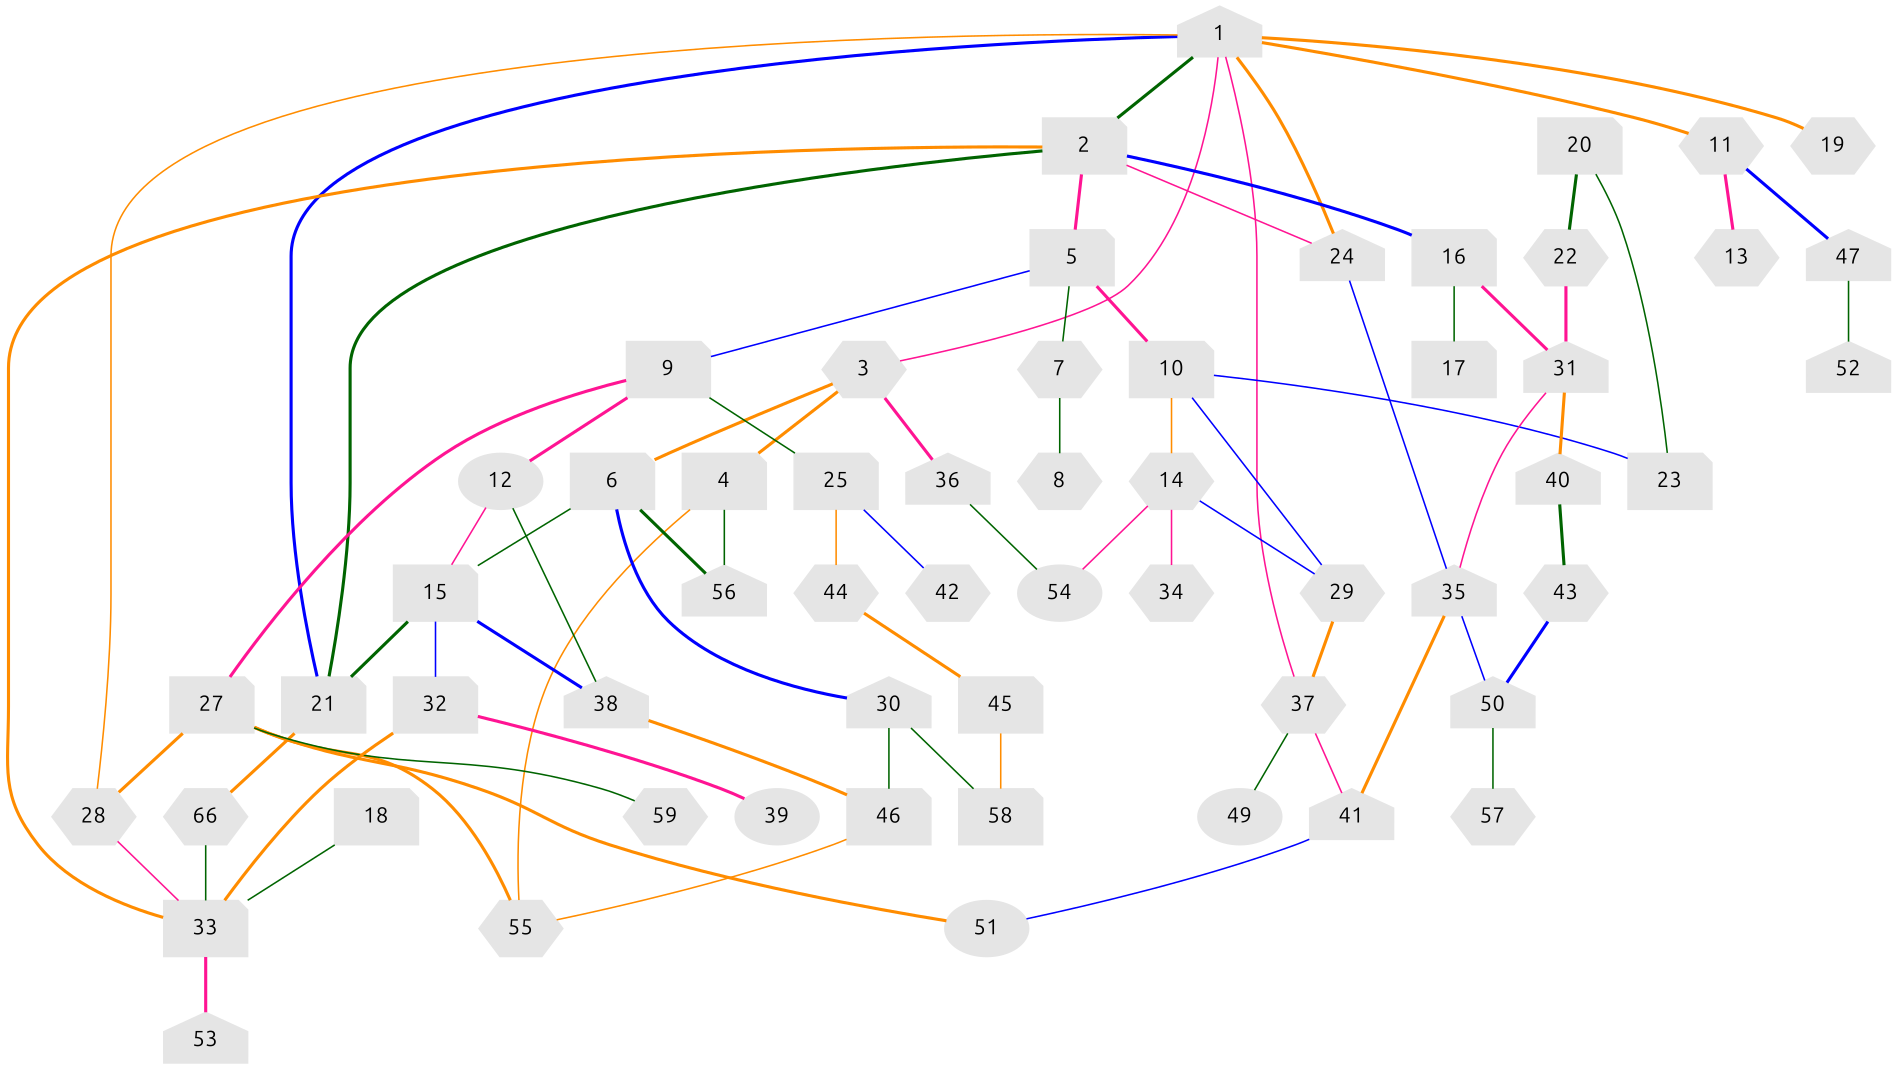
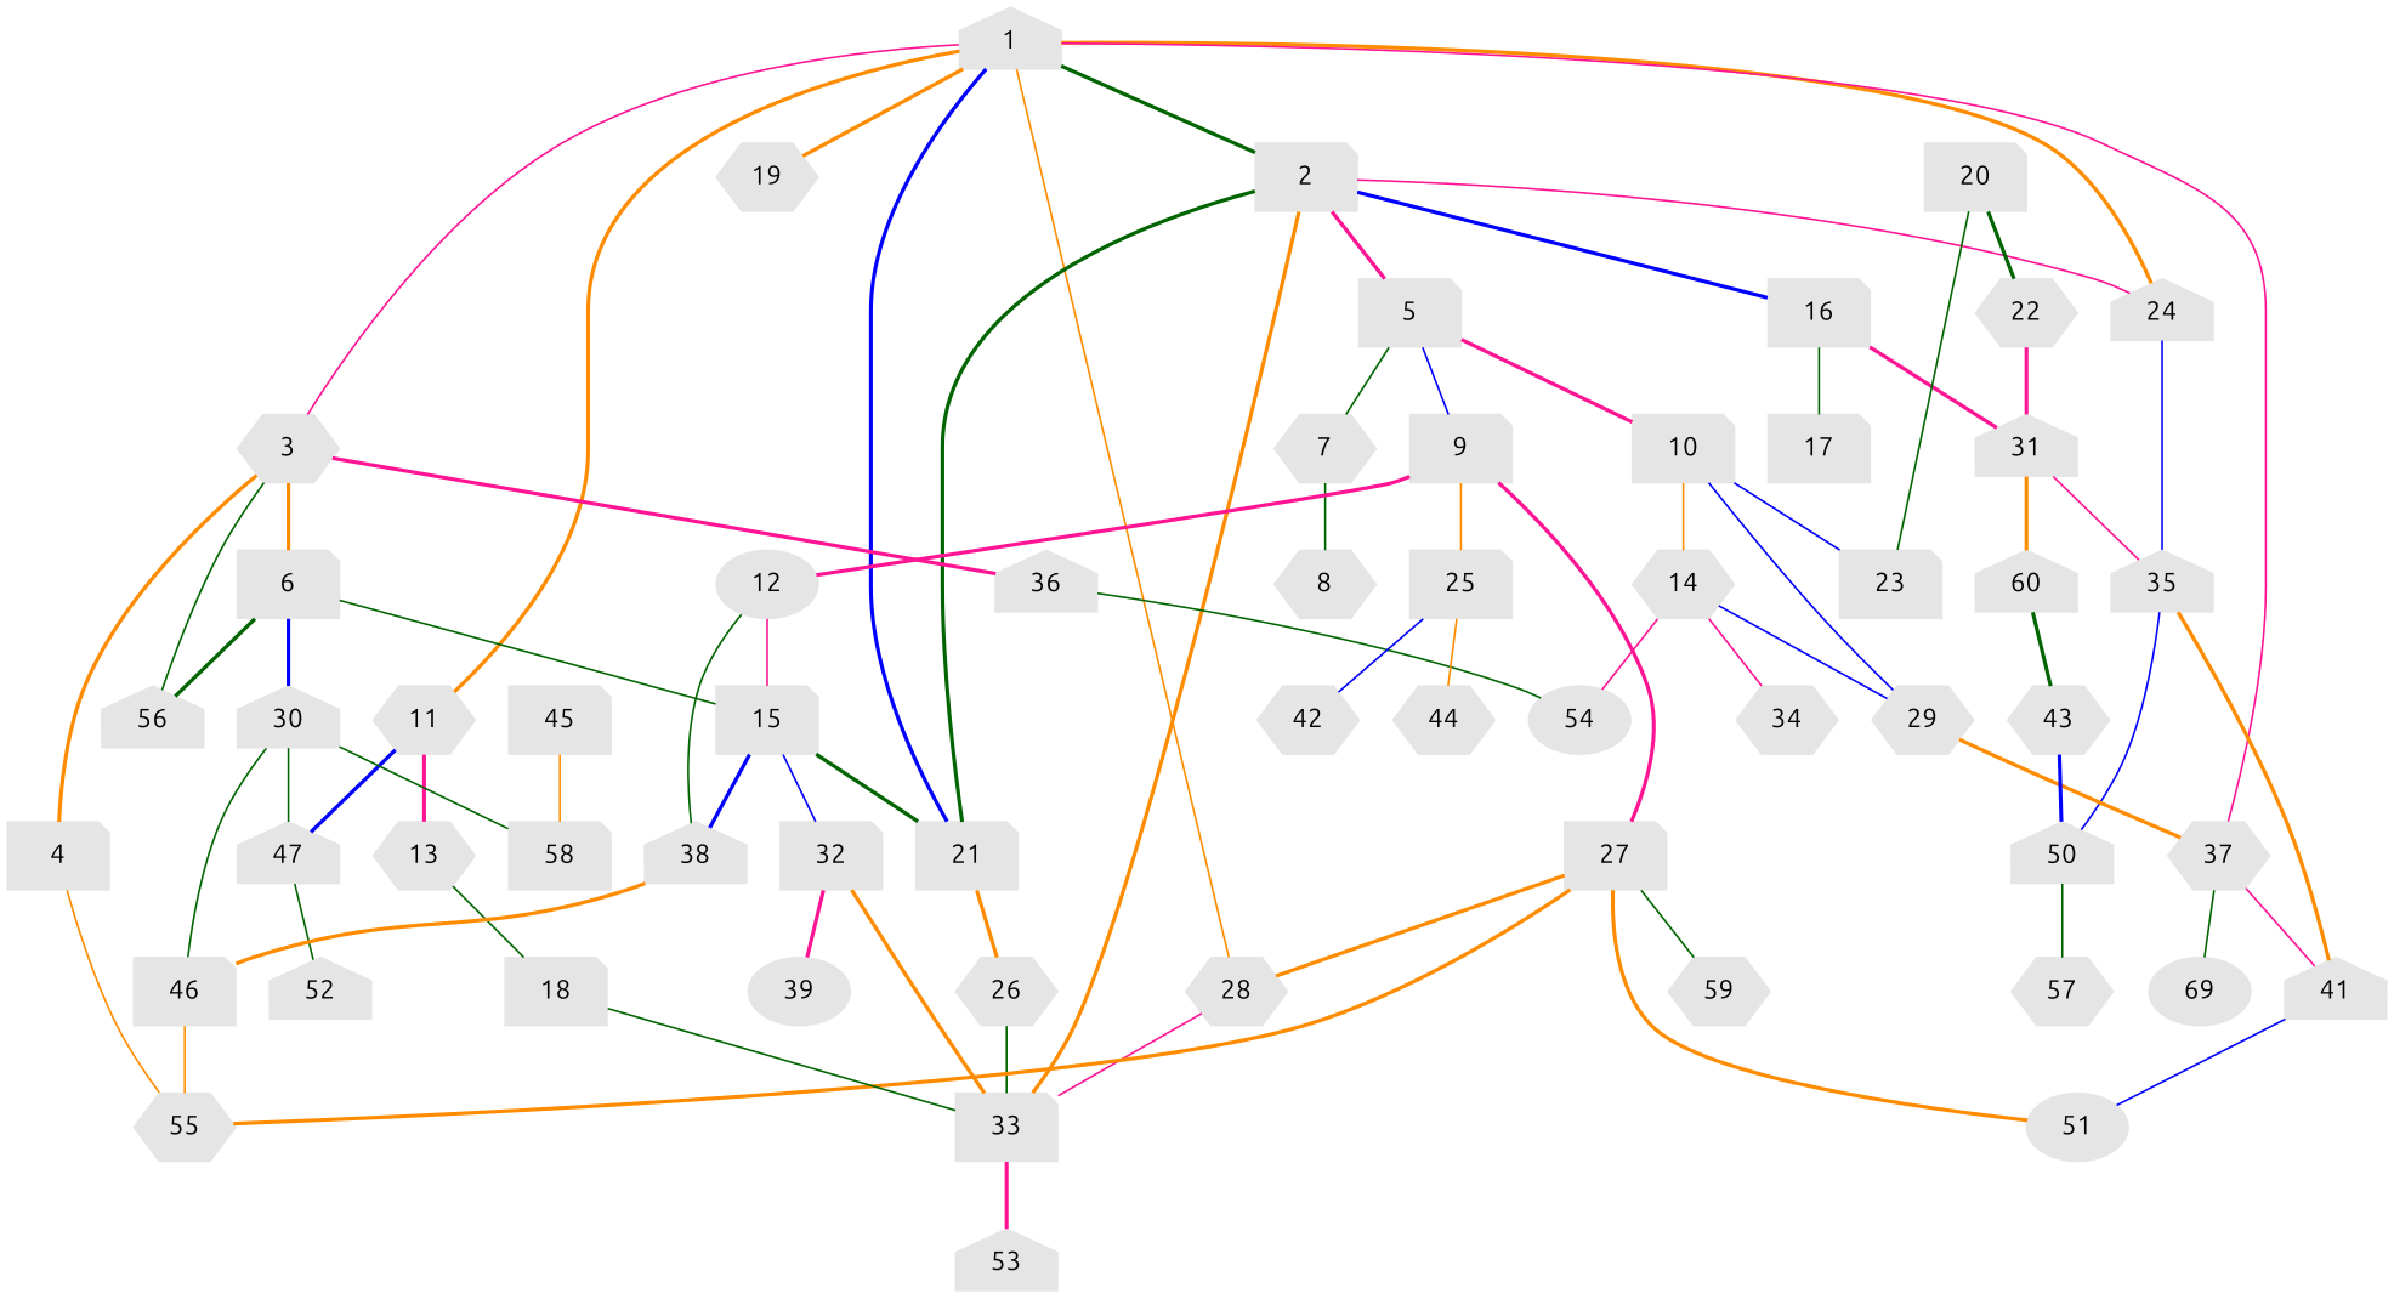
  graph {
    fontname=Ubuntu
    node [color=gray90 fontname=Ubuntu shape=note style=filled]
    edge [color=darkgreen fontname=Ubuntu style=solid]
    1 [shape=house]
    2
    3 [shape=hexagon]
    11 [shape=hexagon]
    19 [shape=hexagon]
    21
    24 [shape=house]
    28 [shape=hexagon]
    37 [shape=hexagon]
    5
    16
    33
    4
    6
    36 [shape=house]
    13 [shape=hexagon]
    47 [shape=house]
-   26 [shape=hexagon label=66]
+   26 [shape=hexagon]
    35 [shape=house]
    41 [shape=house]
-   49 [shape=ellipse]
+   49 [shape=ellipse label=69]
    7 [shape=hexagon]
    9
    10
    17
    31 [shape=house]
    53 [shape=house]
    55 [shape=hexagon]
    56 [shape=house]
    15
    30 [shape=house]
    54 [shape=ellipse]
    8 [shape=hexagon]
    12 [shape=ellipse]
    25
    27
    14 [shape=hexagon]
    23
    29 [shape=hexagon]
    38 [shape=house]
    32
    46
    58
    42 [shape=hexagon]
    44 [shape=hexagon]
    51 [shape=ellipse]
    59 [shape=hexagon]
    34 [shape=hexagon]
    18
    52 [shape=house]
    20
    22 [shape=hexagon]
    39 [shape=ellipse]
-   40 [shape=house]
+   40 [shape=house label=60]
    50 [shape=house]
    45
    43 [shape=hexagon]
    57 [shape=hexagon]
    1 -- 2 [style=bold]
    1 -- 3 [color=deeppink]
    1 -- 11 [color=darkorange style=bold]
    1 -- 19 [color=darkorange style=bold]
    1 -- 21 [color=blue style=bold]
    1 -- 24 [color=darkorange style=bold]
    1 -- 28 [color=darkorange]
    1 -- 37 [color=deeppink]
    2 -- 21 [style=bold]
    2 -- 24 [color=deeppink]
    2 -- 5 [color=deeppink style=bold]
    2 -- 16 [color=blue style=bold]
    2 -- 33 [color=darkorange style=bold]
    3 -- 4 [color=darkorange style=bold]
    3 -- 6 [color=darkorange style=bold]
    3 -- 36 [color=deeppink style=bold]
    11 -- 13 [color=deeppink style=bold]
    11 -- 47 [color=blue style=bold]
    21 -- 26 [color=darkorange style=bold]
    24 -- 35 [color=blue]
    28 -- 33 [color=deeppink]
    37 -- 41 [color=deeppink]
    37 -- 49
    5 -- 7
    5 -- 9 [color=blue]
    5 -- 10 [color=deeppink style=bold]
    16 -- 17
    16 -- 31 [color=deeppink style=bold]
    33 -- 53 [color=deeppink style=bold]
    4 -- 55 [color=darkorange]
-   4 -- 56
+   3 -- 56
    6 -- 56 [style=bold]
    6 -- 15
    6 -- 30 [color=blue style=bold]
    36 -- 54
+   13 -- 18
    47 -- 52
    26 -- 33
    35 -- 41 [color=darkorange style=bold]
    35 -- 50 [color=blue]
    41 -- 51 [color=blue]
    7 -- 8
    9 -- 12 [color=deeppink style=bold]
-   9 -- 25
+   9 -- 25 [color=darkorange]
    9 -- 27 [color=deeppink style=bold]
    10 -- 14 [color=darkorange]
    10 -- 23 [color=blue]
    10 -- 29 [color=blue]
    31 -- 35 [color=deeppink]
    31 -- 40 [color=darkorange style=bold]
    15 -- 21 [style=bold]
    15 -- 38 [color=blue style=bold]
    15 -- 32 [color=blue]
+   30 -- 47
    30 -- 46
    30 -- 58
    12 -- 15 [color=deeppink]
    12 -- 38
    25 -- 42 [color=blue]
    25 -- 44 [color=darkorange]
    27 -- 28 [color=darkorange style=bold]
    27 -- 55 [color=darkorange style=bold]
    27 -- 51 [color=darkorange style=bold]
    27 -- 59
    14 -- 54 [color=deeppink]
    14 -- 29 [color=blue]
    14 -- 34 [color=deeppink]
    29 -- 37 [color=darkorange style=bold]
    38 -- 46 [color=darkorange style=bold]
    32 -- 33 [color=darkorange style=bold]
    32 -- 39 [color=deeppink style=bold]
    46 -- 55 [color=darkorange]
-   44 -- 45 [color=darkorange style=bold]
    18 -- 33
    20 -- 23
    20 -- 22 [style=bold]
    22 -- 31 [color=deeppink style=bold]
    40 -- 43 [style=bold]
    50 -- 57
    45 -- 58 [color=darkorange]
    43 -- 50 [color=blue style=bold]
  }
